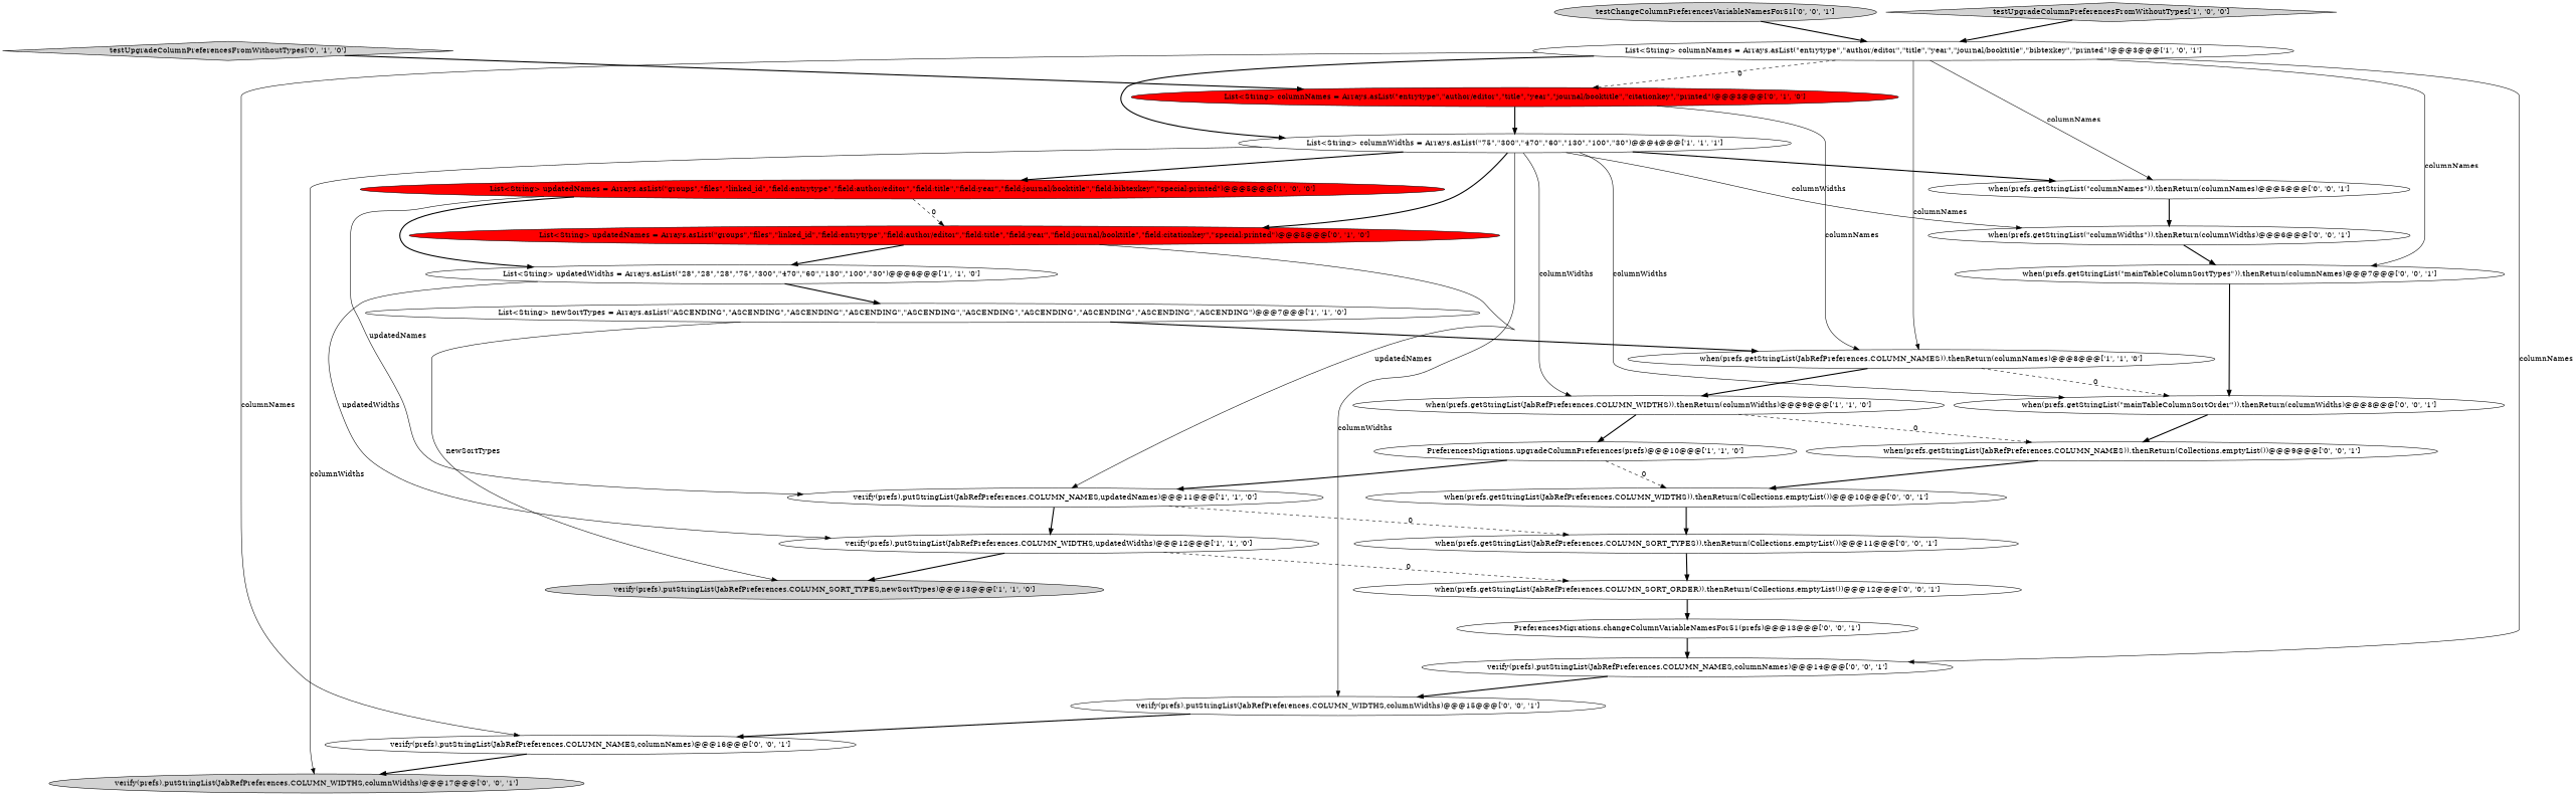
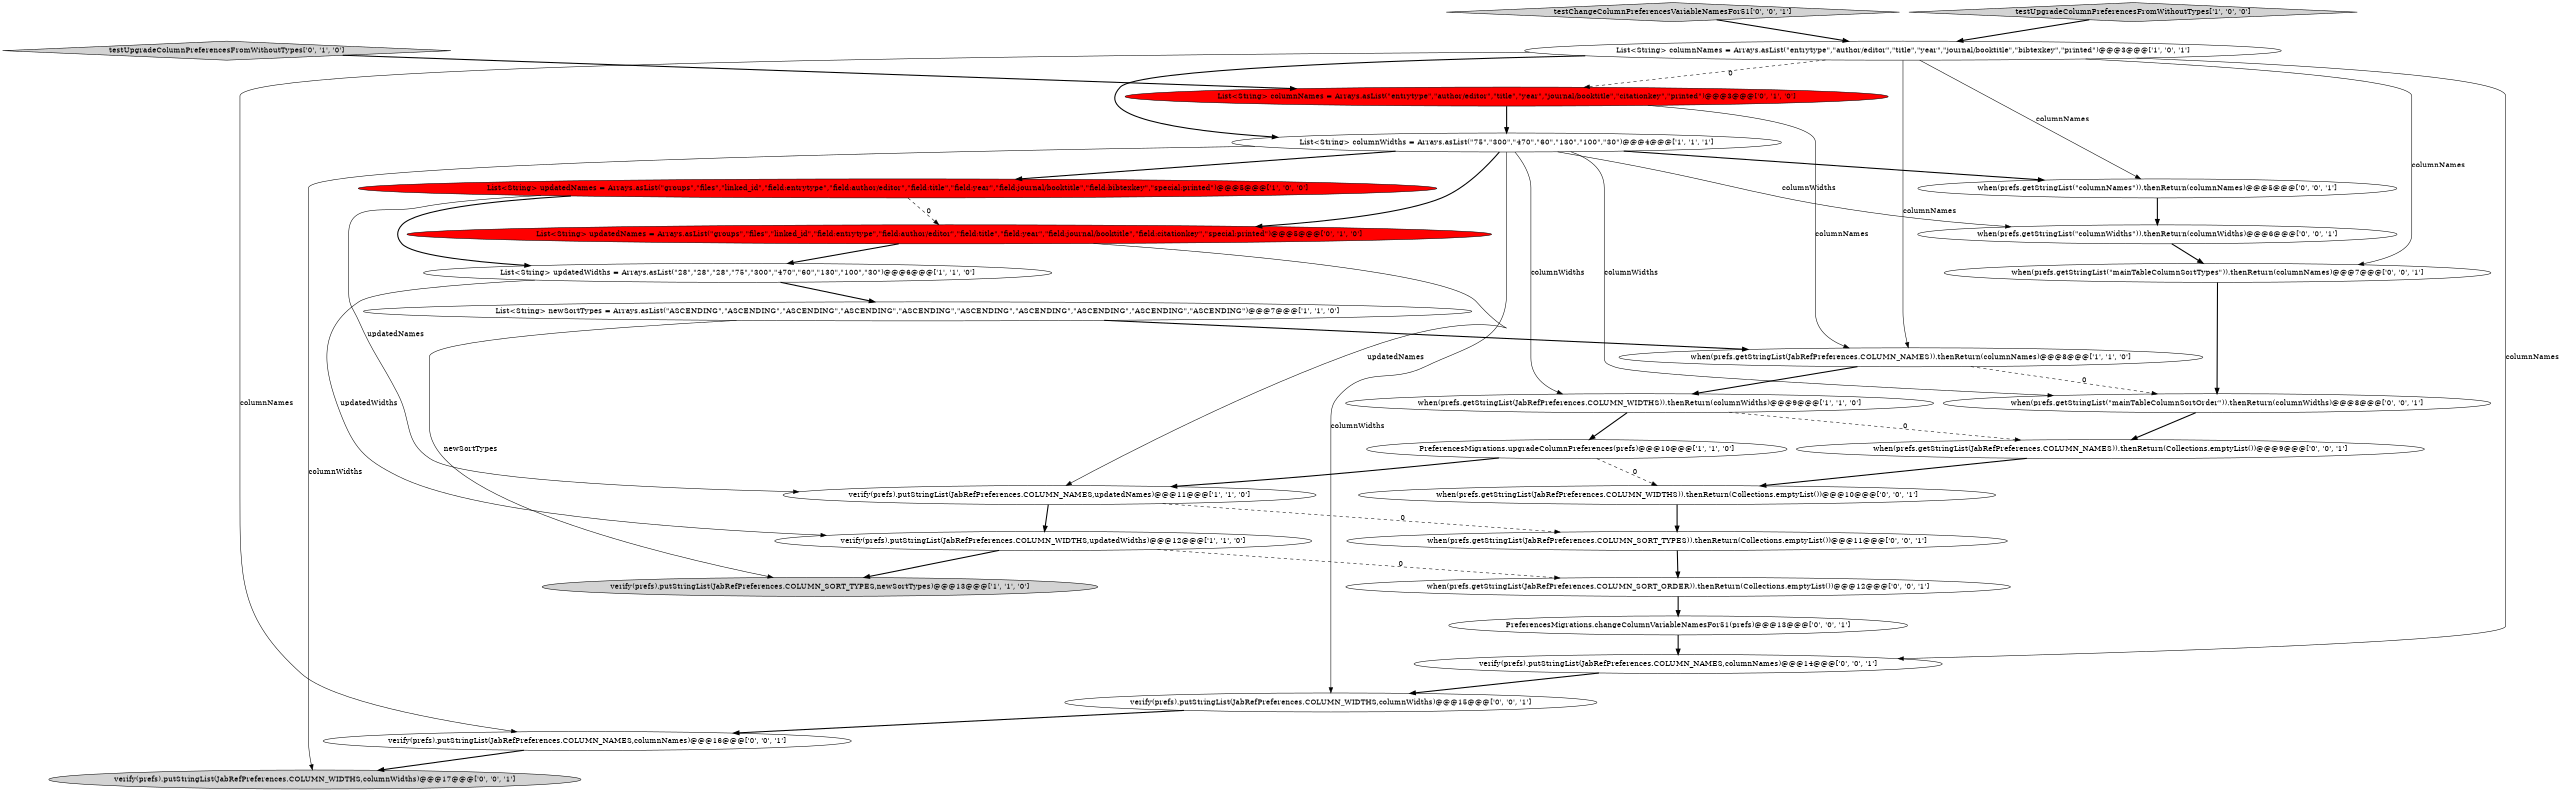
  digraph {
    node [fillcolor=white shape=ellipse style=filled]
    edge [style=bold]
    n1 [label="when(prefs.getStringList(JabRefPreferences.COLUMN_WIDTHS)).thenReturn(columnWidths)@@@9@@@['1', '1', '0']"]
    n2 [label="when(prefs.getStringList(JabRefPreferences.COLUMN_NAMES)).thenReturn(Collections.emptyList())@@@9@@@['0', '0', '1']"]
    n3 [label="PreferencesMigrations.upgradeColumnPreferences(prefs)@@@10@@@['1', '1', '0']"]
    n4 [label="verify(prefs).putStringList(JabRefPreferences.COLUMN_WIDTHS,updatedWidths)@@@12@@@['1', '1', '0']"]
    n5 [fillcolor=lightgray label="verify(prefs).putStringList(JabRefPreferences.COLUMN_SORT_TYPES,newSortTypes)@@@13@@@['1', '1', '0']"]
    n6 [label="when(prefs.getStringList(JabRefPreferences.COLUMN_SORT_ORDER)).thenReturn(Collections.emptyList())@@@12@@@['0', '0', '1']"]
    n7 [fillcolor=red label="List<String> columnNames = Arrays.asList(\"entrytype\",\"author/editor\",\"title\",\"year\",\"journal/booktitle\",\"citationkey\",\"printed\")@@@3@@@['0', '1', '0']"]
    n8 [label="List<String> columnWidths = Arrays.asList(\"75\",\"300\",\"470\",\"60\",\"130\",\"100\",\"30\")@@@4@@@['1', '1', '1']"]
    n9 [label="when(prefs.getStringList(JabRefPreferences.COLUMN_NAMES)).thenReturn(columnNames)@@@8@@@['1', '1', '0']"]
    n10 [label="when(prefs.getStringList(\"columnWidths\")).thenReturn(columnWidths)@@@6@@@['0', '0', '1']"]
    n11 [label="when(prefs.getStringList(\"mainTableColumnSortTypes\")).thenReturn(columnNames)@@@7@@@['0', '0', '1']"]
    n12 [fillcolor=red label="List<String> updatedNames = Arrays.asList(\"groups\",\"files\",\"linked_id\",\"field:entrytype\",\"field:author/editor\",\"field:title\",\"field:year\",\"field:journal/booktitle\",\"field:citationkey\",\"special:printed\")@@@5@@@['0', '1', '0']"]
    n13 [label="List<String> updatedWidths = Arrays.asList(\"28\",\"28\",\"28\",\"75\",\"300\",\"470\",\"60\",\"130\",\"100\",\"30\")@@@6@@@['1', '1', '0']"]
    n14 [label="verify(prefs).putStringList(JabRefPreferences.COLUMN_NAMES,updatedNames)@@@11@@@['1', '1', '0']"]
    n15 [label="when(prefs.getStringList(\"columnNames\")).thenReturn(columnNames)@@@5@@@['0', '0', '1']"]
    n16 [label="List<String> newSortTypes = Arrays.asList(\"ASCENDING\",\"ASCENDING\",\"ASCENDING\",\"ASCENDING\",\"ASCENDING\",\"ASCENDING\",\"ASCENDING\",\"ASCENDING\",\"ASCENDING\",\"ASCENDING\")@@@7@@@['1', '1', '0']"]
    n17 [fillcolor=lightgray label="verify(prefs).putStringList(JabRefPreferences.COLUMN_WIDTHS,columnWidths)@@@17@@@['0', '0', '1']"]
    n18 [fillcolor=red label="List<String> updatedNames = Arrays.asList(\"groups\",\"files\",\"linked_id\",\"field:entrytype\",\"field:author/editor\",\"field:title\",\"field:year\",\"field:journal/booktitle\",\"field:bibtexkey\",\"special:printed\")@@@5@@@['1', '0', '0']"]
    n19 [label="verify(prefs).putStringList(JabRefPreferences.COLUMN_WIDTHS,columnWidths)@@@15@@@['0', '0', '1']"]
    n20 [label="when(prefs.getStringList(\"mainTableColumnSortOrder\")).thenReturn(columnWidths)@@@8@@@['0', '0', '1']"]
    n21 [label="when(prefs.getStringList(JabRefPreferences.COLUMN_WIDTHS)).thenReturn(Collections.emptyList())@@@10@@@['0', '0', '1']"]
    n22 [label="when(prefs.getStringList(JabRefPreferences.COLUMN_SORT_TYPES)).thenReturn(Collections.emptyList())@@@11@@@['0', '0', '1']"]
    n23 [label="verify(prefs).putStringList(JabRefPreferences.COLUMN_NAMES,columnNames)@@@16@@@['0', '0', '1']"]
    n24 [label="PreferencesMigrations.changeColumnVariableNamesFor51(prefs)@@@13@@@['0', '0', '1']"]
    n25 [label="verify(prefs).putStringList(JabRefPreferences.COLUMN_NAMES,columnNames)@@@14@@@['0', '0', '1']"]
-   n26 [fillcolor=lightgray label="testChangeColumnPreferencesVariableNamesFor51['0', '0', '1']"]
+   n26 [fillcolor=lightgray label="testChangeColumnPreferencesVariableNamesFor51['0', '0', '1']" shape=diamond]
    n27 [label="List<String> columnNames = Arrays.asList(\"entrytype\",\"author/editor\",\"title\",\"year\",\"journal/booktitle\",\"bibtexkey\",\"printed\")@@@3@@@['1', '0', '1']"]
    n28 [fillcolor=lightgray label="testUpgradeColumnPreferencesFromWithoutTypes['1', '0', '0']" shape=diamond]
    n29 [fillcolor=lightgray label="testUpgradeColumnPreferencesFromWithoutTypes['0', '1', '0']" shape=diamond]
    n1 -> n2 [label=0 style=dashed]
    n1 -> n3
    n2 -> n21
    n3 -> n14
    n3 -> n21 [label=0 style=dashed]
    n4 -> n5
    n4 -> n6 [label=0 style=dashed]
    n6 -> n24
    n7 -> n8
    n7 -> n9 [label=columnNames style=solid]
    n8 -> n1 [label=columnWidths style=solid]
    n8 -> n10 [label=columnWidths style=solid]
    n8 -> n12
    n8 -> n15
    n8 -> n17 [label=columnWidths style=solid]
    n8 -> n18
    n8 -> n19 [label=columnWidths style=solid]
    n8 -> n20 [label=columnWidths style=solid]
    n9 -> n1
    n9 -> n20 [label=0 style=dashed]
    n10 -> n11
    n11 -> n20
    n12 -> n13
    n12 -> n14 [label=updatedNames style=solid]
    n13 -> n4 [label=updatedWidths style=solid]
    n13 -> n16
    n14 -> n4
    n14 -> n22 [label=0 style=dashed]
    n15 -> n10
    n16 -> n5 [label=newSortTypes style=solid]
    n16 -> n9
    n18 -> n12 [label=0 style=dashed]
    n18 -> n13
    n18 -> n14 [label=updatedNames style=solid]
    n19 -> n23
    n20 -> n2
    n21 -> n22
    n22 -> n6
    n23 -> n17
    n24 -> n25
    n25 -> n19
    n26 -> n27
    n27 -> n7 [label=0 style=dashed]
    n27 -> n8
    n27 -> n9 [label=columnNames style=solid]
    n27 -> n11 [label=columnNames style=solid]
    n27 -> n15 [label=columnNames style=solid]
    n27 -> n23 [label=columnNames style=solid]
    n27 -> n25 [label=columnNames style=solid]
    n28 -> n27
    n29 -> n7
  }
